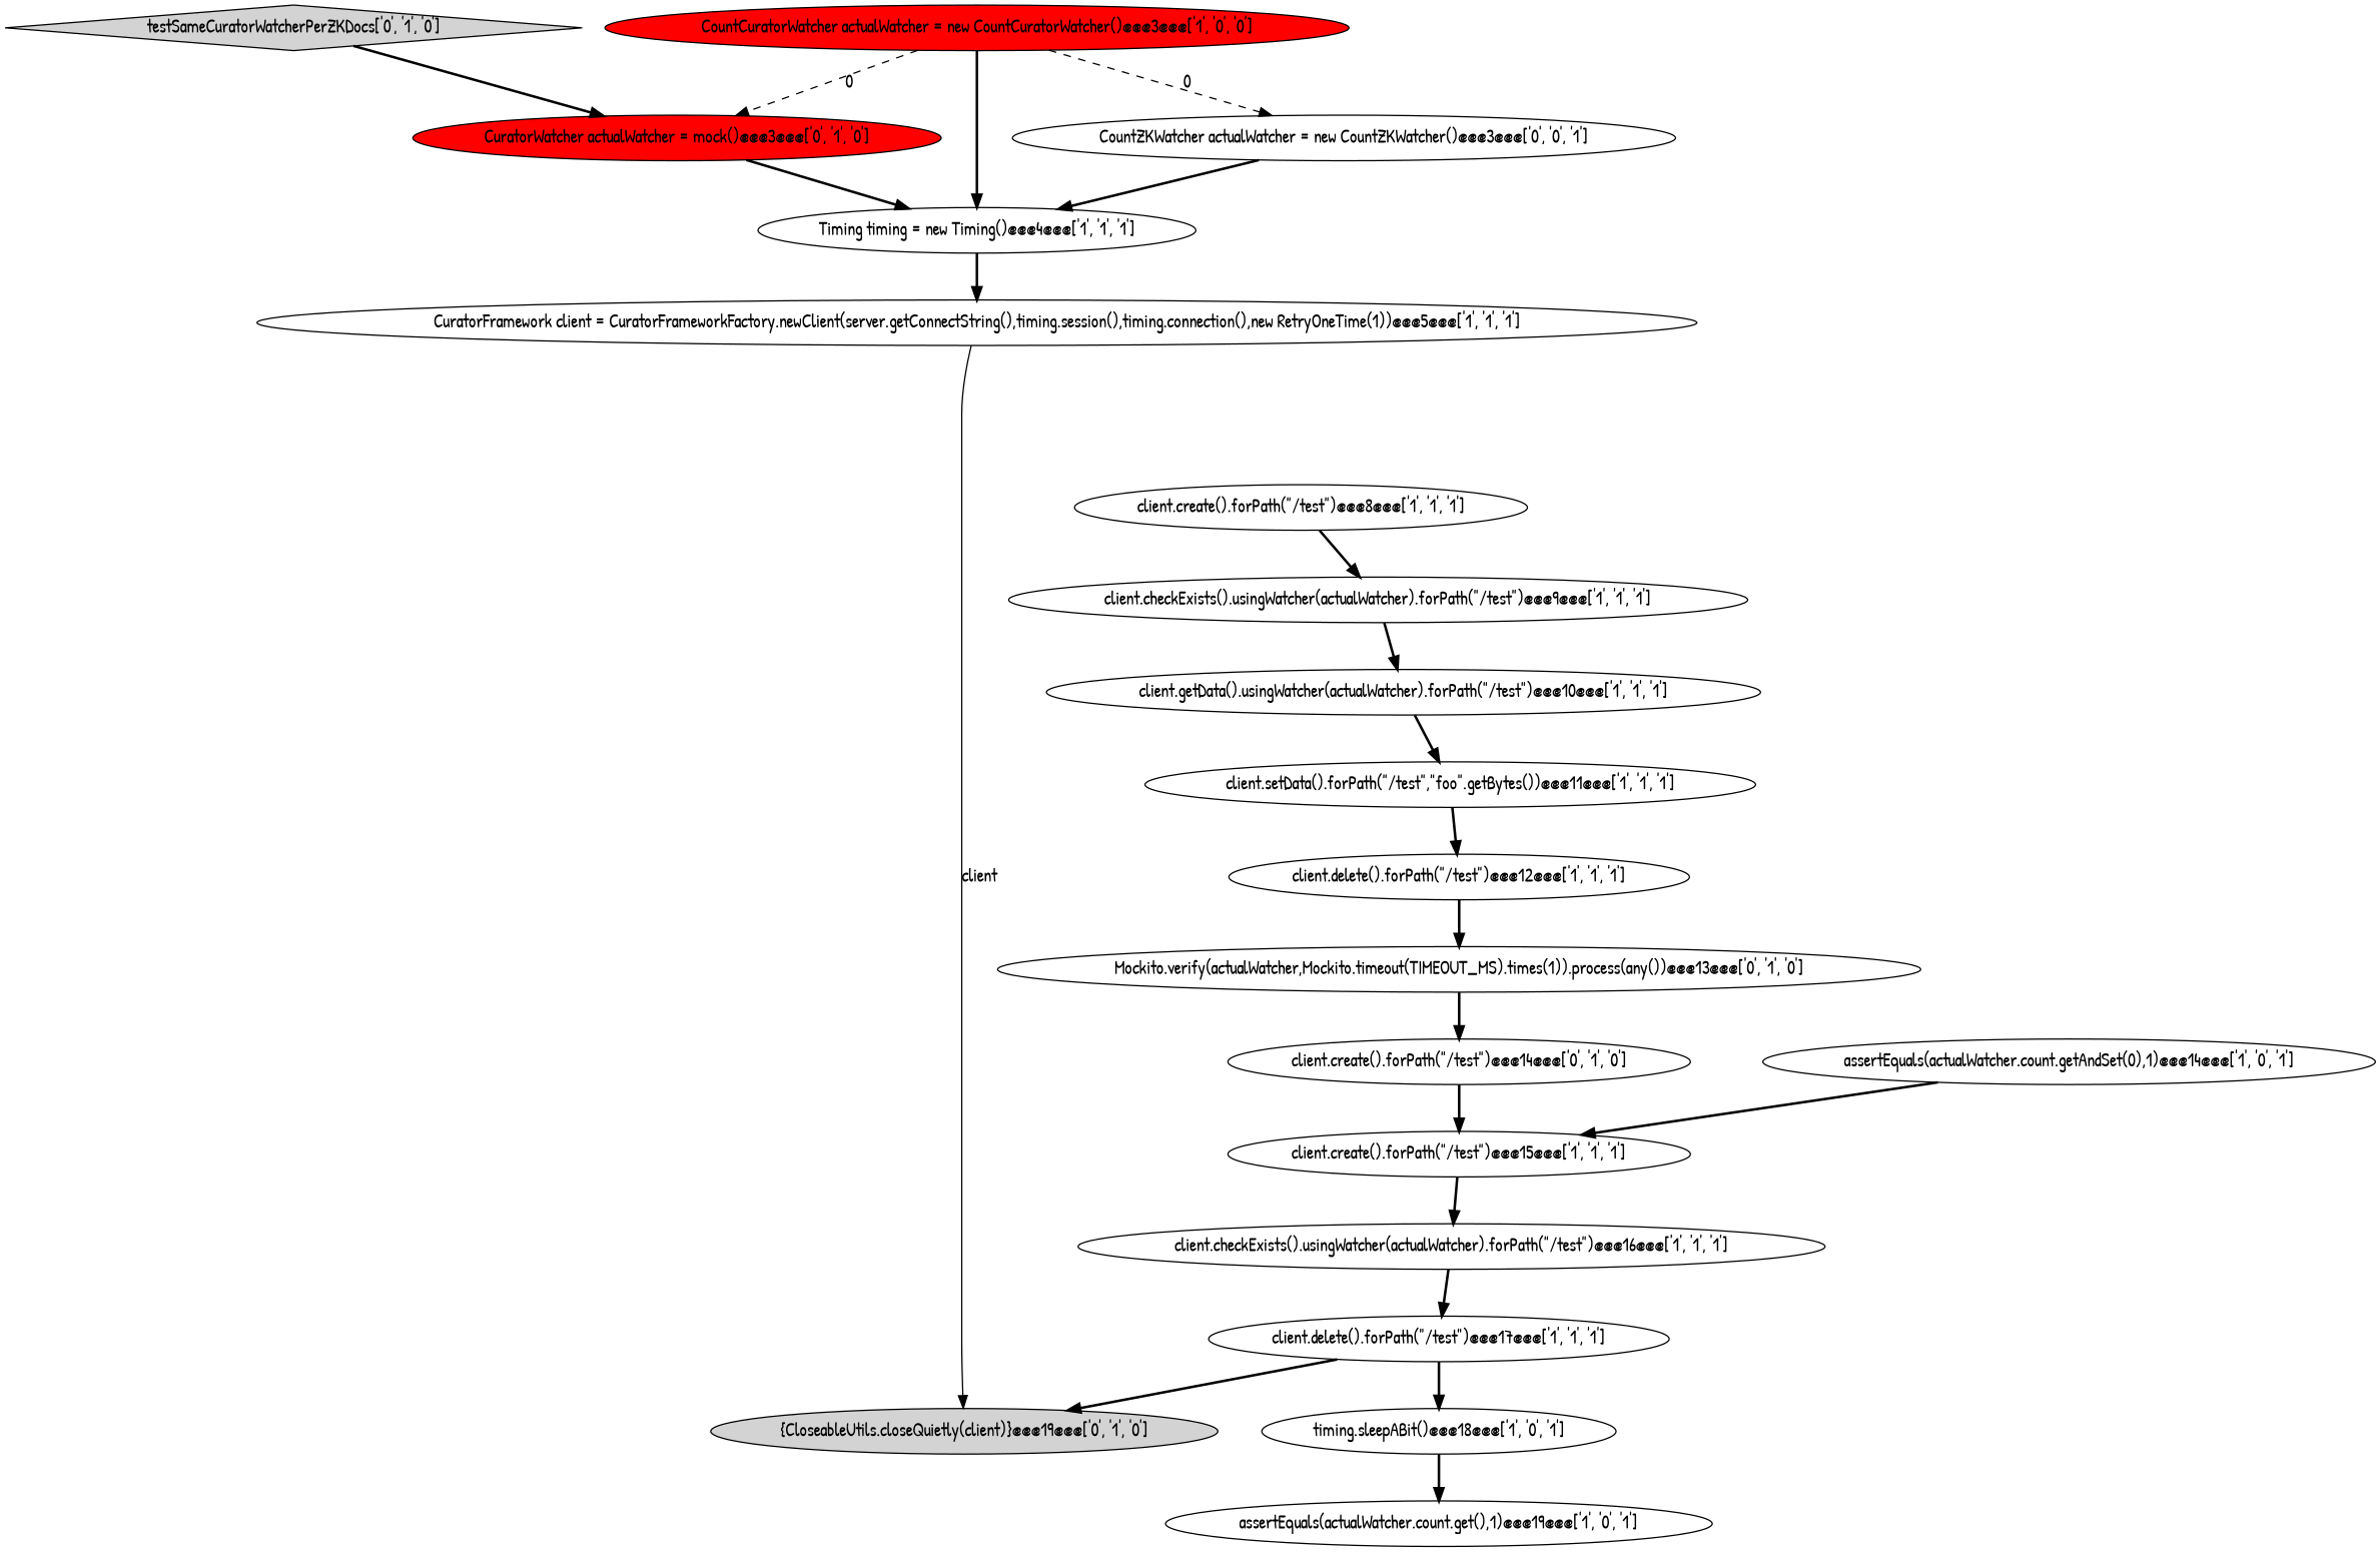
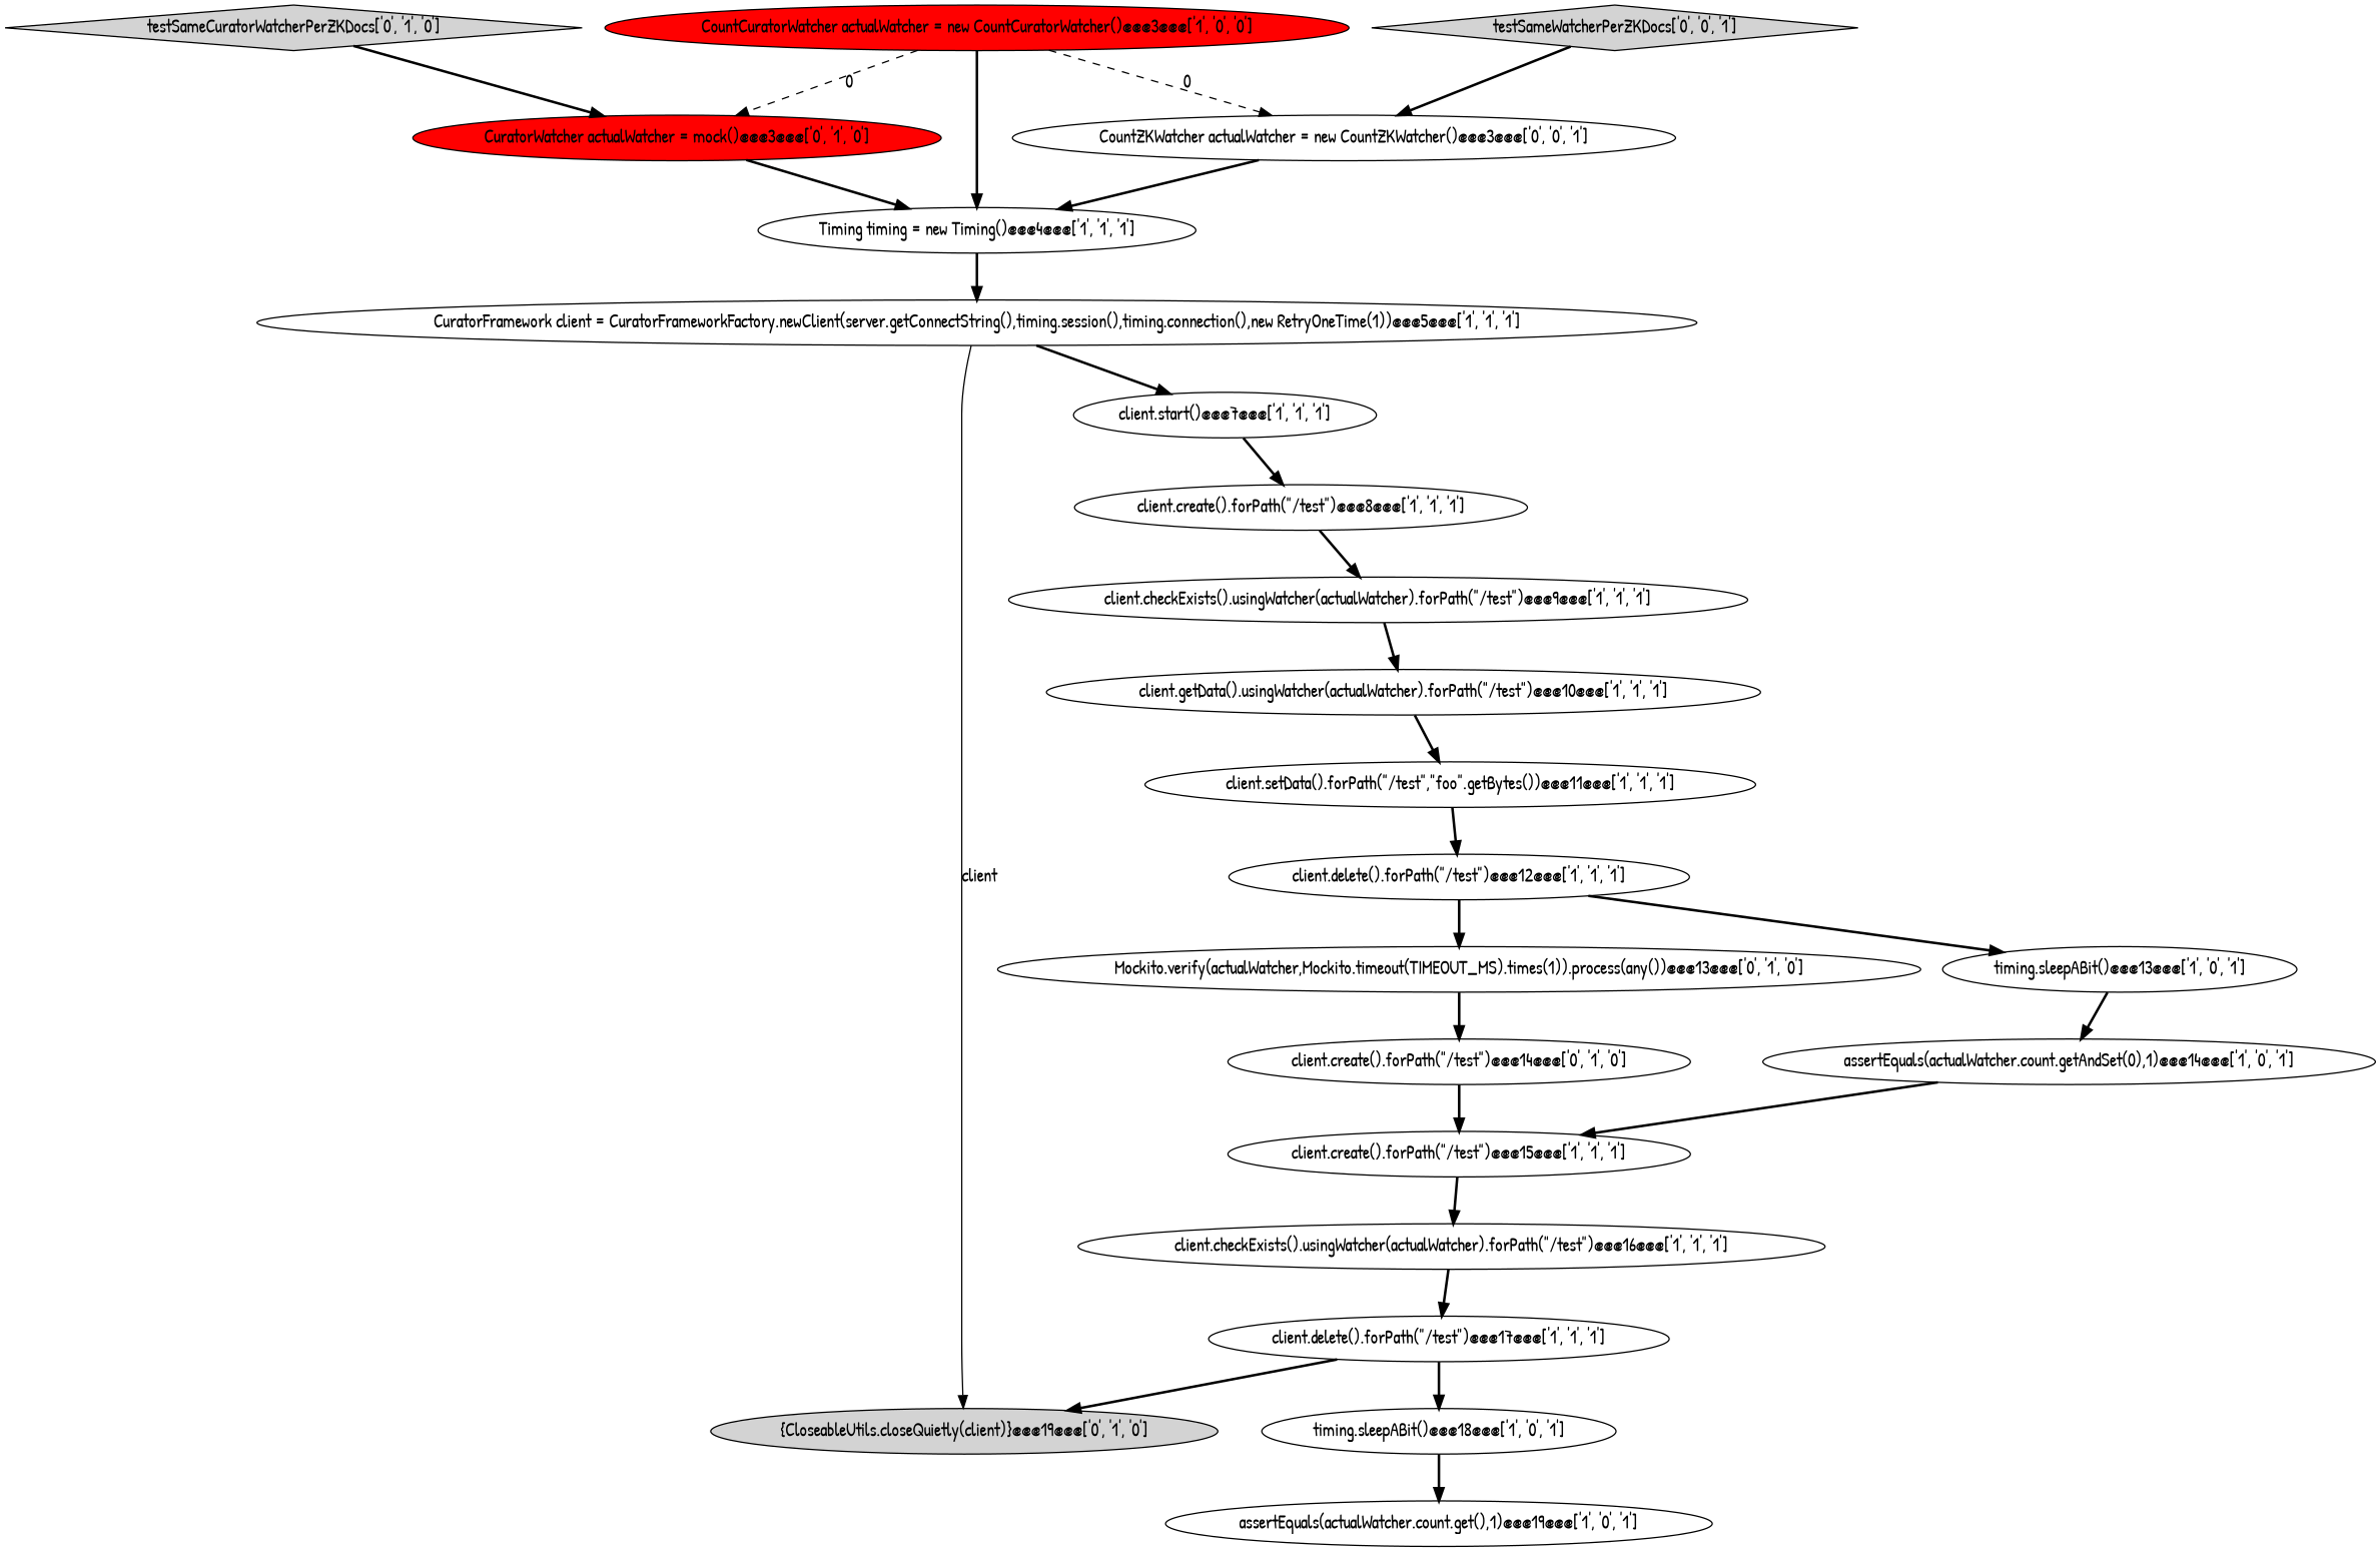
  digraph {
    fontname="Patrick Hand"
    node [fillcolor=white fontname="Patrick Hand" shape=ellipse style=filled]
    edge [fontname="Patrick Hand" style=bold]
    n1 [label="client.setData().forPath(\"/test\",\"foo\".getBytes())@@@11@@@['1', '1', '1']"]
    n2 [label="client.delete().forPath(\"/test\")@@@12@@@['1', '1', '1']"]
    n3 [label="Mockito.verify(actualWatcher,Mockito.timeout(TIMEOUT_MS).times(1)).process(any())@@@13@@@['0', '1', '0']"]
+   n4 [label="timing.sleepABit()@@@13@@@['1', '0', '1']"]
    n5 [label="client.create().forPath(\"/test\")@@@14@@@['0', '1', '0']"]
    n6 [label="client.create().forPath(\"/test\")@@@15@@@['1', '1', '1']"]
    n7 [label="client.checkExists().usingWatcher(actualWatcher).forPath(\"/test\")@@@16@@@['1', '1', '1']"]
+   n8 [label="client.start()@@@7@@@['1', '1', '1']"]
    n9 [label="client.create().forPath(\"/test\")@@@8@@@['1', '1', '1']"]
    n10 [label="client.checkExists().usingWatcher(actualWatcher).forPath(\"/test\")@@@9@@@['1', '1', '1']"]
    n11 [label="Timing timing = new Timing()@@@4@@@['1', '1', '1']"]
    n12 [label="CuratorFramework client = CuratorFrameworkFactory.newClient(server.getConnectString(),timing.session(),timing.connection(),new RetryOneTime(1))@@@5@@@['1', '1', '1']"]
    n13 [fillcolor=lightgray label="{CloseableUtils.closeQuietly(client)}@@@19@@@['0', '1', '0']"]
    n14 [fillcolor=red label="CuratorWatcher actualWatcher = mock()@@@3@@@['0', '1', '0']"]
    n15 [label="client.delete().forPath(\"/test\")@@@17@@@['1', '1', '1']"]
    n16 [label="timing.sleepABit()@@@18@@@['1', '0', '1']"]
    n17 [label="assertEquals(actualWatcher.count.get(),1)@@@19@@@['1', '0', '1']"]
+   n18 [fillcolor=lightgray label="testSameWatcherPerZKDocs['0', '0', '1']" shape=diamond]
    n19 [label="CountZKWatcher actualWatcher = new CountZKWatcher()@@@3@@@['0', '0', '1']"]
    n20 [label="assertEquals(actualWatcher.count.getAndSet(0),1)@@@14@@@['1', '0', '1']"]
    n21 [fillcolor=red label="CountCuratorWatcher actualWatcher = new CountCuratorWatcher()@@@3@@@['1', '0', '0']"]
    n22 [label="client.getData().usingWatcher(actualWatcher).forPath(\"/test\")@@@10@@@['1', '1', '1']"]
    n23 [fillcolor=lightgray label="testSameCuratorWatcherPerZKDocs['0', '1', '0']" shape=diamond]
    n1 -> n2
    n2 -> n3
+   n2 -> n4
    n3 -> n5
+   n4 -> n20
    n5 -> n6
    n6 -> n7
    n7 -> n15
+   n8 -> n9
    n9 -> n10
    n10 -> n22
    n11 -> n12
+   n12 -> n8
    n12 -> n13 [label=client style=solid]
    n14 -> n11
    n15 -> n13
    n15 -> n16
    n16 -> n17
+   n18 -> n19
    n19 -> n11
    n20 -> n6
    n21 -> n11
    n21 -> n14 [label=0 style=dashed]
    n21 -> n19 [label=0 style=dashed]
    n22 -> n1
    n23 -> n14
  }
